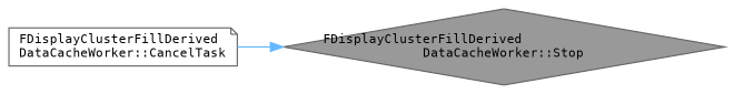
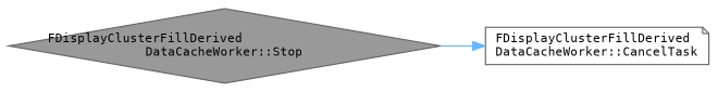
  digraph {
    rankdir=LR
    fontname="DejaVu Sans Mono"
    node [fontname="DejaVu Sans Mono" fontsize=10 style=filled]
    n1 [color=gray40 fillcolor=grey60 fontcolor=black height=0.2 label="FDisplayClusterFillDerived\lDataCacheWorker::Stop" shape=diamond width=0.4]
    n2 [color=grey40 fillcolor=white height=0.2 label="FDisplayClusterFillDerived\lDataCacheWorker::CancelTask" shape=note width=0.4]
-   n2 -> n1 [color=steelblue1 fontname="DejaVu Sans Mono" fontsize=10 labelfontname=Helvetica labelfontsize=10 style=solid]
+   n1 -> n2 [color=steelblue1 fontname="DejaVu Sans Mono" fontsize=10 labelfontname=Helvetica labelfontsize=10 style=solid]
  }
